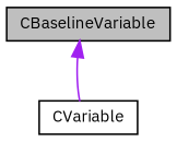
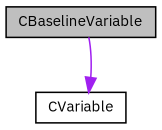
  digraph {
    fontname="IBM Plex Sans"
    node [color=black fontname="IBM Plex Sans" fontsize=10 shape=record style=filled]
    n1 [fillcolor=grey75 fontcolor=black height=0.2 label=CBaselineVariable width=0.4]
    n2 [fillcolor=white height=0.2 label=CVariable width=0.4]
-   n1 -> n2 [color=purple dir=back fontname="IBM Plex Sans" fontsize=10 labelfontname=Helvetica labelfontsize=10 style=solid]
+   n2 -> n1 [color=purple dir=back fontname="IBM Plex Sans" fontsize=10 labelfontname=Helvetica labelfontsize=10 style=solid]
  }
